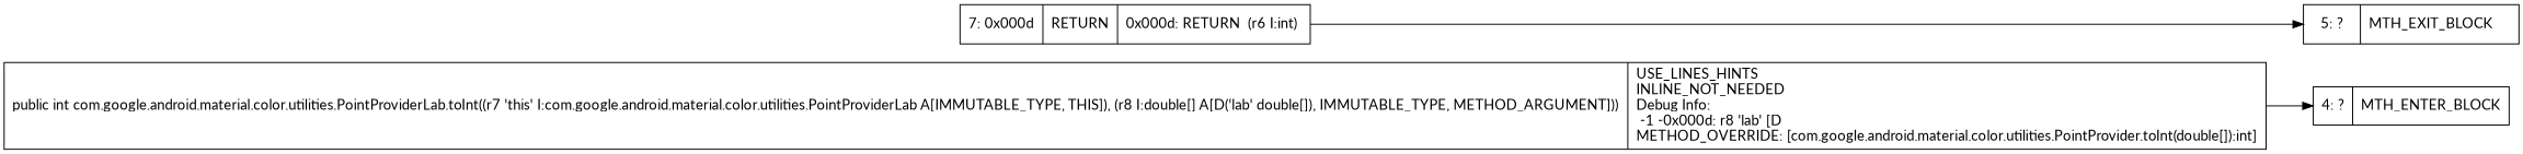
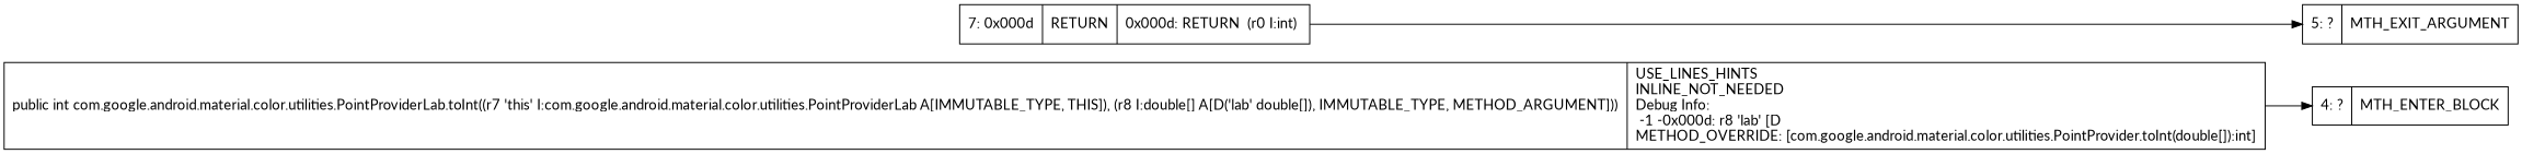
  digraph {
    fontname=Lato
    rankdir=LR
    node [fontname=Lato shape=record]
    edge [fontname=Lato]
    n1 [label="{4\:\ ?|MTH_ENTER_BLOCK\l}"]
-   n2 [label="{7\:\ 0x000d|RETURN\l|0x000d: RETURN  (r6 I:int) \l}"]
-   n3 [label="{5\:\ ?|MTH_EXIT_BLOCK\l}"]
+   n2 [label="{7\:\ 0x000d|RETURN\l|0x000d: RETURN  (r0 I:int) \l}"]
+   n3 [label="{5\:\ ?|MTH_EXIT_ARGUMENT\l}"]
    n4 [label="{public int com.google.android.material.color.utilities.PointProviderLab.toInt((r7 'this' I:com.google.android.material.color.utilities.PointProviderLab A[IMMUTABLE_TYPE, THIS]), (r8 I:double[] A[D('lab' double[]), IMMUTABLE_TYPE, METHOD_ARGUMENT]))  | USE_LINES_HINTS\lINLINE_NOT_NEEDED\lDebug Info:\l  \-1 \-0x000d: r8 'lab' [D\lMETHOD_OVERRIDE: [com.google.android.material.color.utilities.PointProvider.toInt(double[]):int]\l}"]
    n2 -> n3
    n4 -> n1
  }
